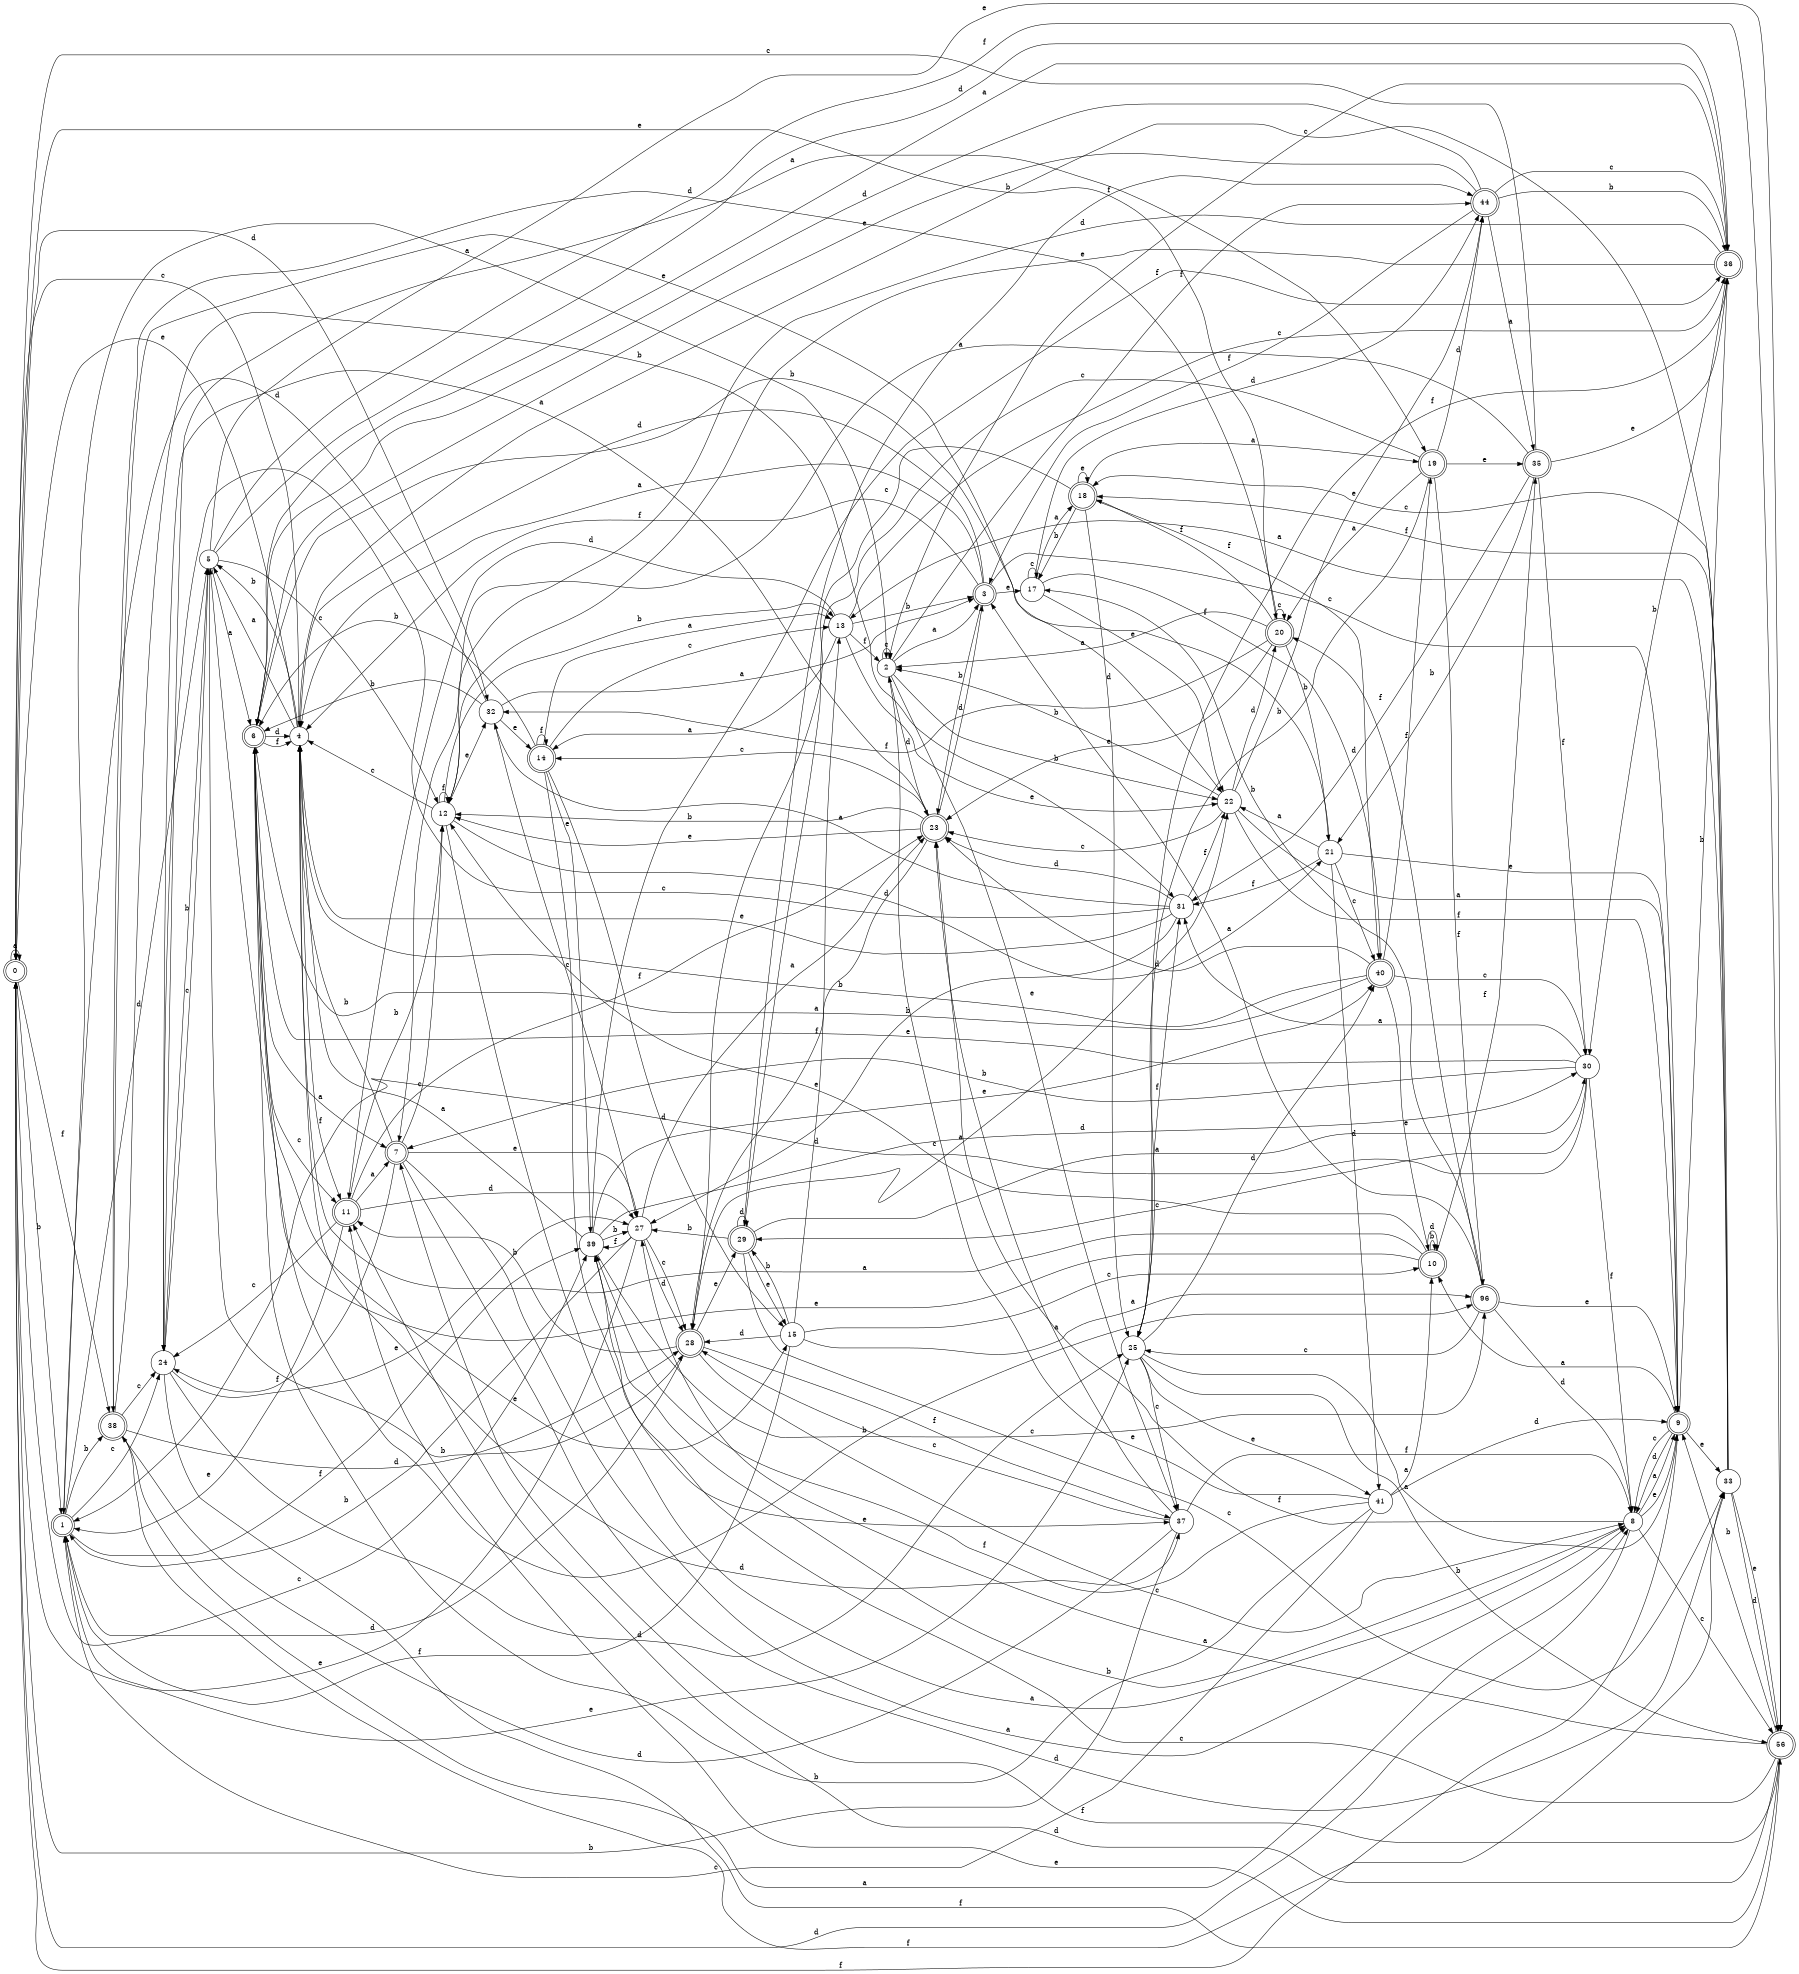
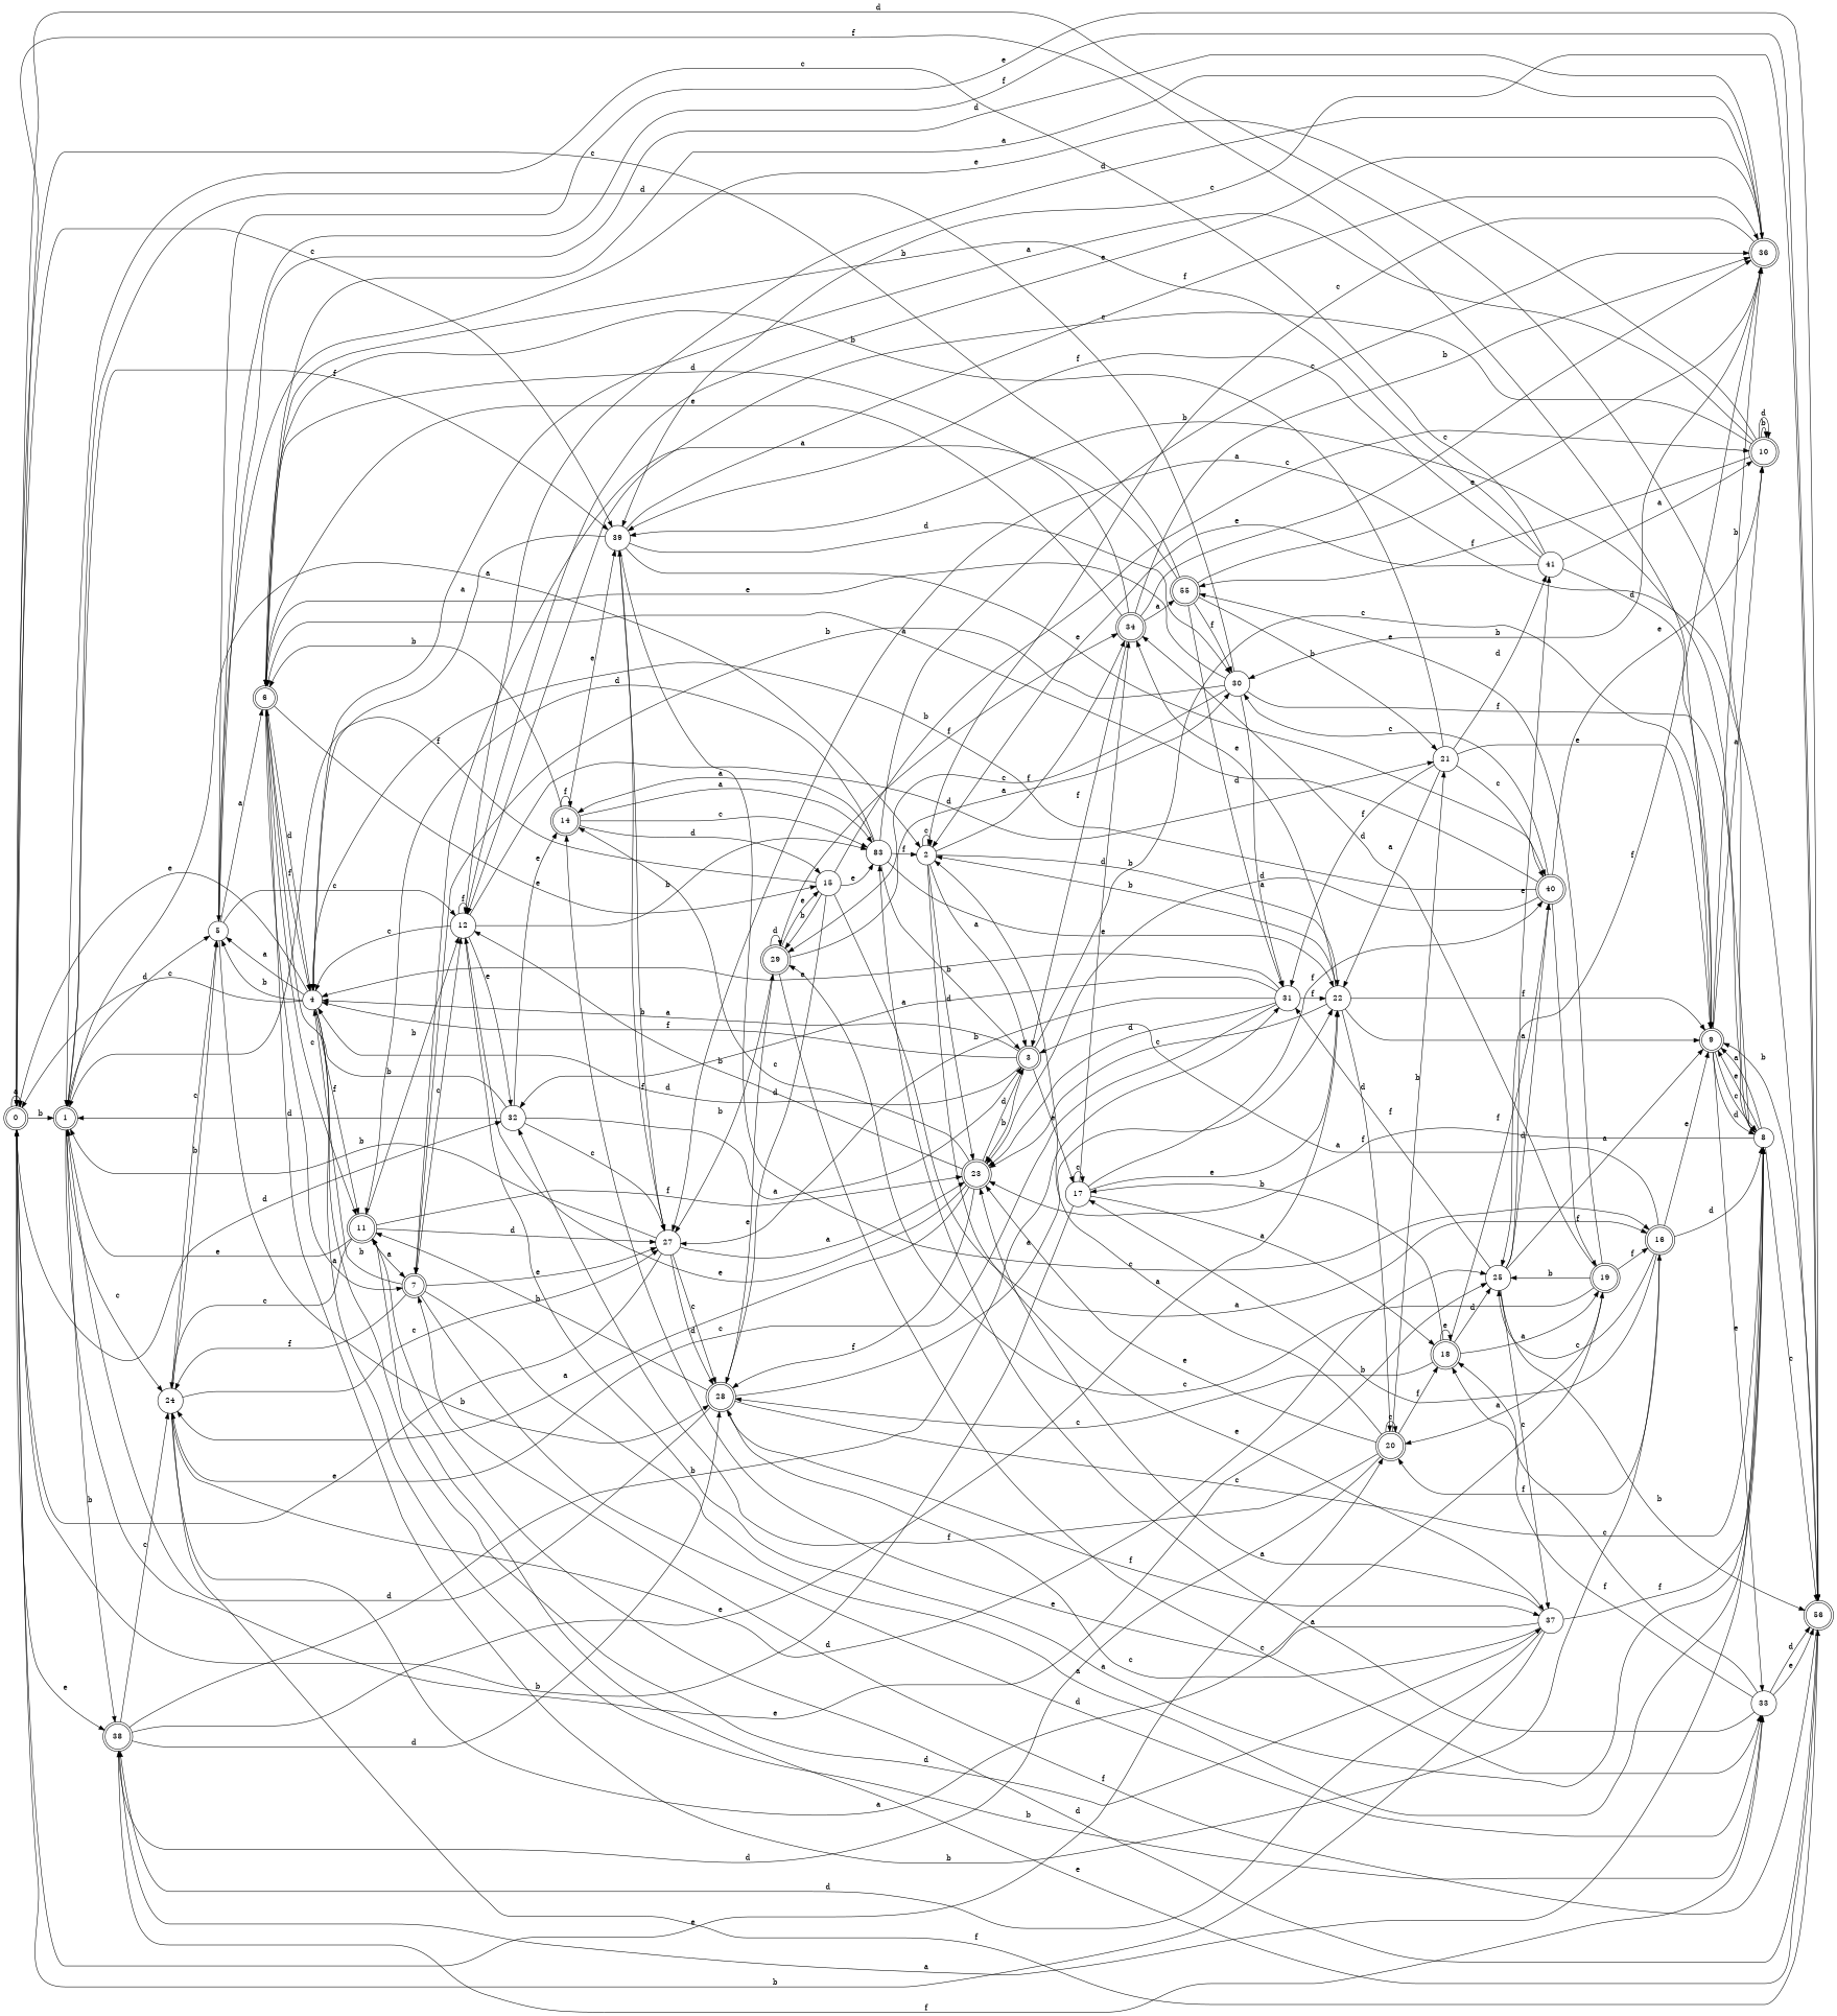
  digraph {
    fontname="DejaVu Serif"
    rankdir=LR
    node [color=black fillcolor=white fontname="DejaVu Serif" shape=doublecircle style="rounded,filled"]
    edge [fontname="DejaVu Serif"]
    n1 [label=0]
    n2 [label=1]
    n3 [label=20]
    n4 [label=32 shape=circle style=filled]
    n5 [label=38]
    n6 [label=39 shape=circle style=filled]
    n7 [label=2 shape=circle style=filled]
    n8 [label=5 shape=circle style=filled]
    n9 [label=24 shape=circle style=filled]
    n10 [label=25 shape=circle style=filled]
    n11 [label=23]
    n12 [label=21 shape=circle style=filled]
    n13 [label=18]
    n14 [label=3]
    n15 [label=6]
    n16 [label=27 shape=circle style=filled]
    n17 [label=14]
    n18 [label=22 shape=circle style=filled]
    n19 [label=28]
    n20 [label=8 shape=circle style=filled]
    n21 [label=33 shape=circle style=filled]
    n22 [label=31 shape=circle style=filled]
    n23 [label=4 shape=circle style=filled]
    n24 [label=36 style=filled]
-   n25 [label=96]
+   n25 [label=16]
    n26 [label=40]
    n27 [label=30 shape=circle style=filled]
-   n28 [label=44]
+   n28 [label=34]
    n29 [label=37 shape=circle style=filled]
    n30 [label=12 shape=circle style=filled]
    n31 [label=56]
    n32 [label=19]
    n33 [label=9]
    n34 [label=41 shape=circle style=filled]
    n35 [label=17 shape=circle style=filled]
-   n36 [label=35]
+   n36 [label=55]
    n37 [label=11]
    n38 [label=10]
    n39 [label=7]
    n40 [label=15 shape=circle style=filled]
-   n41 [label=13 shape=circle style=filled]
+   n41 [label=83 shape=circle style=filled]
    n42 [label=29]
    n1 -> n1 [label=a]
    n1 -> n2 [label=b]
    n1 -> n3 [label=e]
    n1 -> n4 [label=d]
-   n1 -> n5 [label=f]
+   n1 -> n5 [label=e]
    n1 -> n6 [label=c]
    n2 -> n5 [label=b]
    n2 -> n6 [label=f]
    n2 -> n7 [label=a]
    n2 -> n8 [label=d]
    n2 -> n9 [label=c]
    n2 -> n10 [label=e]
    n3 -> n3 [label=c]
    n3 -> n4 [label=f]
    n3 -> n5 [label=d]
    n3 -> n7 [label=a]
    n3 -> n11 [label=e]
    n3 -> n12 [label=b]
    n3 -> n13 [label=f]
    n4 -> n2 [label=d]
    n4 -> n14 [label=a]
    n4 -> n15 [label=b]
    n4 -> n16 [label=c]
    n4 -> n17 [label=e]
    n5 -> n9 [label=c]
    n5 -> n18 [label=e]
    n5 -> n19 [label=d]
    n5 -> n20 [label=a]
    n5 -> n21 [label=f]
    n5 -> n22 [label=b]
    n6 -> n16 [label=b]
    n6 -> n23 [label=a]
    n6 -> n24 [label=f]
    n6 -> n25 [label=c]
    n6 -> n26 [label=e]
    n6 -> n27 [label=d]
    n7 -> n7 [label=c]
    n7 -> n11 [label=d]
    n7 -> n14 [label=a]
    n7 -> n18 [label=b]
    n7 -> n28 [label=f]
    n7 -> n29 [label=e]
    n8 -> n15 [label=a]
    n8 -> n19 [label=b]
    n8 -> n24 [label=d]
    n8 -> n30 [label=c]
    n8 -> n31 [label=e]
    n8 -> n31 [label=f]
    n9 -> n8 [label=b]
    n9 -> n8 [label=c]
    n9 -> n10 [label=d]
-   n9 -> n16 [label=e]
+   n9 -> n16 [label=c]
    n9 -> n31 [label=f]
    n9 -> n32 [label=a]
    n10 -> n22 [label=f]
    n10 -> n26 [label=d]
    n10 -> n29 [label=c]
    n10 -> n31 [label=b]
    n10 -> n33 [label=a]
    n10 -> n34 [label=e]
    n11 -> n9 [label=a]
    n11 -> n14 [label=d]
    n11 -> n17 [label=c]
    n11 -> n19 [label=f]
    n11 -> n30 [label=b]
    n11 -> n30 [label=e]
    n12 -> n15 [label=b]
    n12 -> n18 [label=a]
    n12 -> n22 [label=f]
    n12 -> n26 [label=c]
    n12 -> n33 [label=e]
    n12 -> n34 [label=d]
    n13 -> n10 [label=d]
    n13 -> n13 [label=e]
    n13 -> n19 [label=c]
    n13 -> n26 [label=f]
    n13 -> n32 [label=a]
    n13 -> n35 [label=b]
    n14 -> n11 [label=b]
    n14 -> n23 [label=a]
    n14 -> n23 [label=d]
    n14 -> n23 [label=f]
    n14 -> n33 [label=c]
    n14 -> n35 [label=e]
    n15 -> n23 [label=d]
    n15 -> n23 [label=f]
    n15 -> n25 [label=b]
    n15 -> n37 [label=c]
    n15 -> n39 [label=a]
    n15 -> n40 [label=e]
    n16 -> n1 [label=e]
    n16 -> n2 [label=b]
    n16 -> n6 [label=f]
    n16 -> n11 [label=a]
    n16 -> n19 [label=c]
    n16 -> n19 [label=d]
    n17 -> n6 [label=e]
    n17 -> n15 [label=b]
    n17 -> n17 [label=f]
    n17 -> n40 [label=d]
    n17 -> n41 [label=a]
    n17 -> n41 [label=c]
    n18 -> n3 [label=d]
    n18 -> n7 [label=b]
    n18 -> n11 [label=c]
    n18 -> n28 [label=e]
    n18 -> n33 [label=a]
    n18 -> n33 [label=f]
    n19 -> n2 [label=d]
    n19 -> n18 [label=a]
    n19 -> n20 [label=c]
    n19 -> n29 [label=f]
    n19 -> n37 [label=b]
    n19 -> n42 [label=e]
    n20 -> n1 [label=d]
    n20 -> n6 [label=b]
    n20 -> n11 [label=f]
    n20 -> n31 [label=c]
    n20 -> n33 [label=a]
    n20 -> n33 [label=e]
    n21 -> n13 [label=c]
    n21 -> n13 [label=f]
-   n21 -> n23 [label=b]
+   n23 -> n21 [label=b]
    n21 -> n31 [label=d]
    n21 -> n31 [label=e]
    n21 -> n41 [label=a]
    n22 -> n4 [label=a]
    n22 -> n9 [label=c]
    n22 -> n11 [label=d]
    n22 -> n16 [label=b]
    n22 -> n18 [label=f]
    n22 -> n23 [label=e]
    n23 -> n1 [label=c]
    n23 -> n1 [label=e]
    n23 -> n8 [label=a]
    n23 -> n8 [label=b]
    n23 -> n29 [label=d]
    n23 -> n37 [label=f]
    n24 -> n7 [label=c]
    n24 -> n10 [label=f]
    n24 -> n15 [label=a]
    n24 -> n27 [label=b]
    n24 -> n30 [label=d]
    n24 -> n30 [label=e]
    n25 -> n3 [label=f]
    n25 -> n10 [label=c]
    n25 -> n14 [label=a]
    n25 -> n20 [label=d]
    n25 -> n33 [label=e]
    n25 -> n35 [label=b]
    n26 -> n11 [label=d]
    n26 -> n15 [label=a]
    n26 -> n23 [label=b]
    n26 -> n27 [label=c]
    n26 -> n32 [label=f]
    n26 -> n38 [label=e]
    n27 -> n2 [label=d]
    n27 -> n15 [label=e]
    n27 -> n20 [label=f]
    n27 -> n22 [label=a]
    n27 -> n39 [label=b]
    n27 -> n42 [label=c]
    n28 -> n14 [label=f]
    n28 -> n15 [label=d]
    n28 -> n15 [label=e]
    n28 -> n24 [label=b]
    n28 -> n24 [label=c]
    n28 -> n36 [label=a]
    n29 -> n1 [label=b]
    n29 -> n5 [label=d]
    n29 -> n11 [label=a]
-   n17 -> n29 [label=e]
+   n29 -> n17 [label=e]
    n29 -> n19 [label=c]
    n29 -> n20 [label=f]
    n30 -> n4 [label=e]
    n30 -> n12 [label=d]
    n30 -> n20 [label=a]
    n30 -> n23 [label=c]
    n30 -> n30 [label=f]
    n30 -> n41 [label=b]
    n31 -> n6 [label=c]
    n31 -> n16 [label=a]
    n31 -> n33 [label=b]
    n31 -> n37 [label=d]
    n31 -> n37 [label=e]
    n31 -> n39 [label=f]
    n32 -> n3 [label=a]
    n32 -> n10 [label=b]
    n32 -> n25 [label=f]
    n32 -> n28 [label=d]
    n32 -> n36 [label=e]
    n32 -> n42 [label=c]
    n33 -> n1 [label=f]
    n33 -> n20 [label=c]
    n33 -> n20 [label=d]
    n33 -> n21 [label=e]
    n33 -> n24 [label=b]
    n33 -> n38 [label=a]
    n34 -> n2 [label=c]
    n34 -> n6 [label=f]
    n34 -> n7 [label=e]
    n34 -> n15 [label=b]
    n34 -> n33 [label=d]
    n34 -> n38 [label=a]
+   n35 -> n1 [label=b]
    n35 -> n13 [label=a]
    n35 -> n18 [label=e]
    n35 -> n26 [label=f]
    n35 -> n28 [label=d]
    n35 -> n35 [label=c]
    n36 -> n1 [label=c]
    n36 -> n12 [label=b]
    n36 -> n22 [label=d]
    n36 -> n24 [label=e]
    n36 -> n27 [label=f]
    n36 -> n39 [label=a]
    n37 -> n2 [label=e]
    n37 -> n9 [label=c]
    n37 -> n11 [label=f]
    n37 -> n16 [label=d]
    n37 -> n30 [label=b]
    n37 -> n39 [label=a]
    n38 -> n8 [label=e]
    n38 -> n23 [label=a]
    n38 -> n30 [label=c]
    n38 -> n36 [label=f]
    n38 -> n38 [label=b]
    n38 -> n38 [label=d]
    n39 -> n9 [label=f]
    n39 -> n16 [label=e]
    n39 -> n20 [label=a]
    n39 -> n21 [label=d]
    n39 -> n23 [label=b]
    n39 -> n30 [label=c]
    n40 -> n2 [label=f]
    n40 -> n19 [label=d]
    n40 -> n25 [label=a]
    n40 -> n38 [label=c]
    n40 -> n41 [label=e]
    n40 -> n42 [label=b]
    n41 -> n7 [label=f]
    n41 -> n14 [label=b]
    n41 -> n17 [label=a]
    n41 -> n18 [label=e]
    n41 -> n24 [label=c]
    n41 -> n37 [label=d]
    n42 -> n16 [label=b]
    n42 -> n21 [label=c]
    n42 -> n27 [label=a]
    n42 -> n28 [label=f]
    n42 -> n40 [label=e]
    n42 -> n42 [label=d]
  }
